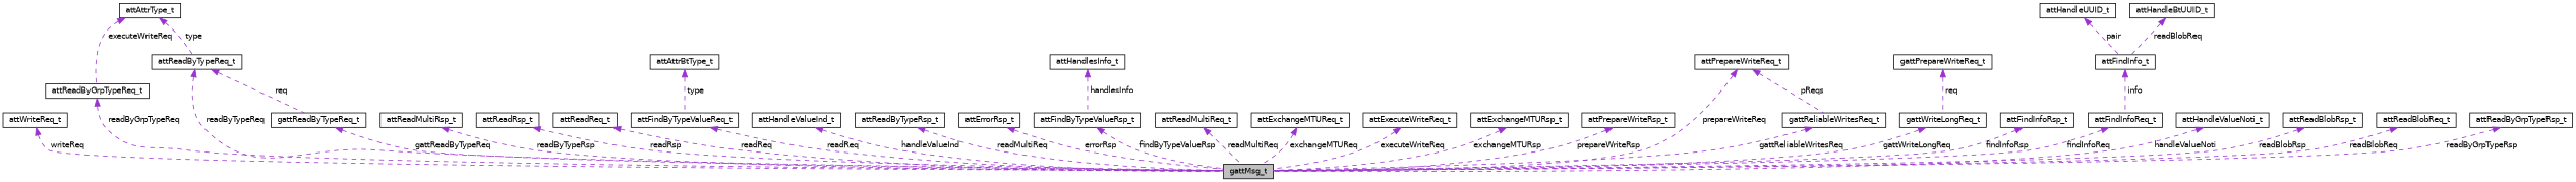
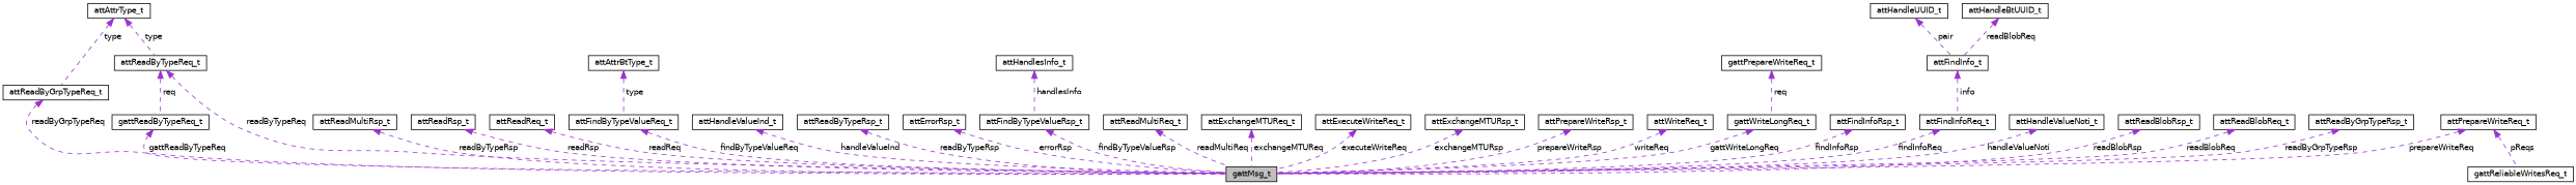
  digraph {
    rankdir=TB
    node [color=black fillcolor=white fontname=Helvetica fontsize=10 shape=record style=filled]
    edge [color=darkorchid3 dir=back fontname=Helvetica fontsize=10 labelfontname=Helvetica labelfontsize=10 style=dashed]
    n1 [fillcolor=grey75 fontcolor=black height=0.2 label=gattMsg_t width=0.4]
    n2 [height=0.2 label=attWriteReq_t width=0.4]
    n3 [height=0.2 label=attReadByGrpTypeReq_t width=0.4]
    n4 [height=0.2 label=attAttrType_t width=0.4]
    n5 [height=0.2 label=attReadByTypeReq_t width=0.4]
    n6 [height=0.2 label=gattReadByTypeReq_t width=0.4]
    n7 [height=0.2 label=attReadMultiRsp_t width=0.4]
    n8 [height=0.2 label=attReadRsp_t width=0.4]
    n9 [height=0.2 label=attReadReq_t width=0.4]
    n10 [height=0.2 label=attFindByTypeValueReq_t width=0.4]
    n11 [height=0.2 label=attAttrBtType_t width=0.4]
    n12 [height=0.2 label=attHandleValueInd_t width=0.4]
    n13 [height=0.2 label=attReadByTypeRsp_t width=0.4]
    n14 [height=0.2 label=attErrorRsp_t width=0.4]
    n15 [height=0.2 label=attFindByTypeValueRsp_t width=0.4]
    n16 [height=0.2 label=attHandlesInfo_t width=0.4]
    n17 [height=0.2 label=attReadMultiReq_t width=0.4]
    n18 [height=0.2 label=attExchangeMTUReq_t width=0.4]
    n19 [height=0.2 label=attExecuteWriteReq_t width=0.4]
    n20 [height=0.2 label=attExchangeMTURsp_t width=0.4]
    n21 [height=0.2 label=attPrepareWriteRsp_t width=0.4]
    n22 [height=0.2 label=gattReliableWritesReq_t width=0.4]
    n23 [height=0.2 label=attPrepareWriteReq_t width=0.4]
    n24 [height=0.2 label=gattWriteLongReq_t width=0.4]
    n25 [height=0.2 label=gattPrepareWriteReq_t width=0.4]
    n26 [height=0.2 label=attFindInfoRsp_t width=0.4]
    n27 [height=0.2 label=attFindInfo_t width=0.4]
    n28 [height=0.2 label=attFindInfoReq_t width=0.4]
    n29 [height=0.2 label=attHandleUUID_t width=0.4]
    n30 [height=0.2 label=attHandleBtUUID_t width=0.4]
    n31 [height=0.2 label=attHandleValueNoti_t width=0.4]
    n32 [height=0.2 label=attReadBlobRsp_t width=0.4]
    n33 [height=0.2 label=attReadBlobReq_t width=0.4]
    n34 [height=0.2 label=attReadByGrpTypeRsp_t width=0.4]
    n2 -> n1 [label=" writeReq"]
    n3 -> n1 [label=" readByGrpTypeReq"]
-   n4 -> n3 [label=" executeWriteReq"]
+   n4 -> n3 [label=" type"]
    n4 -> n5 [label=" type"]
    n5 -> n1 [label=" readByTypeReq"]
    n5 -> n6 [label=" req"]
    n6 -> n1 [label=" gattReadByTypeReq"]
    n7 -> n1 [label=" readByTypeRsp"]
    n8 -> n1 [label=" readRsp"]
    n9 -> n1 [label=" readReq"]
-   n10 -> n1 [label=" readReq"]
+   n10 -> n1 [label=" findByTypeValueReq"]
    n11 -> n10 [label=" type"]
    n12 -> n1 [label=" handleValueInd"]
-   n13 -> n1 [label=" readMultiReq"]
+   n13 -> n1 [label=" readByTypeRsp"]
    n14 -> n1 [label=" errorRsp"]
    n15 -> n1 [label=" findByTypeValueRsp"]
    n16 -> n15 [label=" handlesInfo"]
    n17 -> n1 [label=" readMultiReq"]
    n18 -> n1 [label=" exchangeMTUReq"]
    n19 -> n1 [label=" executeWriteReq"]
    n20 -> n1 [label=" exchangeMTURsp"]
    n21 -> n1 [label=" prepareWriteRsp"]
-   n22 -> n1 [label=" gattReliableWritesReq"]
    n23 -> n1 [label=" prepareWriteReq"]
    n23 -> n22 [label=" pReqs"]
    n24 -> n1 [label=" gattWriteLongReq"]
    n25 -> n24 [label=" req"]
    n26 -> n1 [label=" findInfoRsp"]
    n27 -> n28 [label=" info"]
    n28 -> n1 [label=" findInfoReq"]
    n29 -> n27 [label=" pair"]
    n30 -> n27 [label=" readBlobReq"]
    n31 -> n1 [label=" handleValueNoti"]
    n32 -> n1 [label=" readBlobRsp"]
    n33 -> n1 [label=" readBlobReq"]
    n34 -> n1 [label=" readByGrpTypeRsp"]
  }
